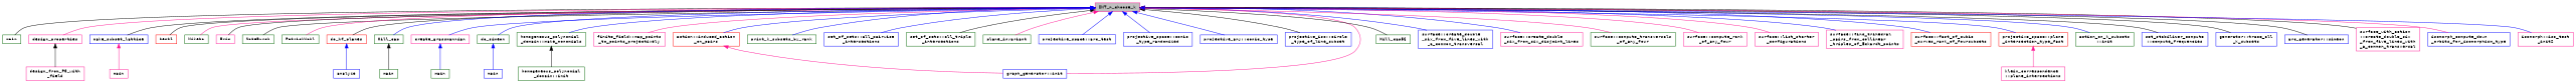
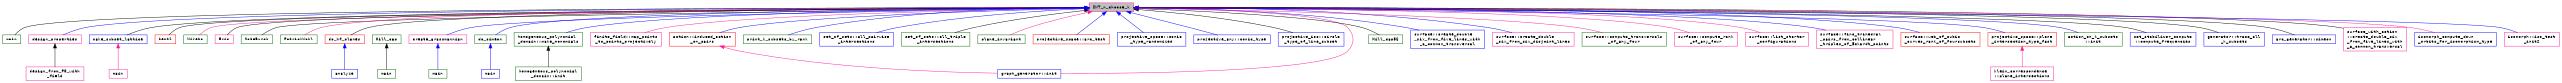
  digraph {
    fontname="DejaVu Sans Mono"
    rankdir=TB
    node [color=darkgreen fillcolor=white fontname="DejaVu Sans Mono" fontsize=10 shape=record style=filled]
    edge [color=blue dir=back fontname="DejaVu Sans Mono" fontsize=10 labelfontname=Helvetica labelfontsize=10 style=solid]
    n1 [color=deeppink fillcolor=grey75 fontcolor=black height=0.2 label=INT_n_choose_k width=0.4]
    n2 [height=0.2 label=main width=0.4]
    n3 [color=deeppink height=0.2 label=design_properties width=0.4]
    n4 [color=blue height=0.2 label=make_subset_lattice width=0.4]
    n5 [color=red height=0.2 label=test1 width=0.4]
    n6 [height=0.2 label=Niketa width=0.4]
    n7 [color=deeppink height=0.2 label=Eric width=0.4]
    n8 [height=0.2 label=NateBurch width=0.4]
    n9 [height=0.2 label=PatrickWahl width=0.4]
    n10 [color=blue height=0.2 label="graph_generator::init" width=0.4]
    n11 [color=red height=0.2 label=do_hf_planes width=0.4]
    n12 [height=0.2 label=Hill_cap width=0.4]
    n13 [color=deeppink height=0.2 label=create_grassmannian width=0.4]
    n14 [height=0.2 label=do_simeon width=0.4]
    n15 [color=deeppink height=0.2 label="finite_field::map_points\l_to_points_projectively" width=0.4]
    n16 [height=0.2 label="homogeneous_polynomial\l_domain::make_monomials" width=0.4]
    n17 [height=0.2 label=print_k_subsets_by_rank width=0.4]
    n18 [color=blue height=0.2 label="set_of_sets::all_pairwise\l_intersections" width=0.4]
    n19 [height=0.2 label="set_of_sets::all_triple\l_intersections" width=0.4]
    n20 [height=0.2 label=plane_invariant width=0.4]
-   n21 [color=blue height=0.2 label="projective_space::arc_test" width=0.4]
+   n21 [color=red height=0.2 label="projective_space::arc_test" width=0.4]
    n22 [color=blue height=0.2 label="projective_space::conic\l_type_randomized" width=0.4]
    n23 [color=blue height=0.2 label="projective_any::conic_type" width=0.4]
    n24 [color=blue height=0.2 label="projective_iso::circle\l_type_of_line_subset" width=0.4]
    n25 [color=red height=0.2 label="projective_space::plane\l_intersection_type_fast" width=0.4]
    n26 [height=0.2 label=Hill_cap56 width=0.4]
    n27 [color=blue height=0.2 label="surface::create_double\l_six_from_five_lines_with\l_a_common_transversal" width=0.4]
    n28 [color=deeppink height=0.2 label="surface::create_double\l_six_from_six_disjoint_lines" width=0.4]
    n29 [height=0.2 label="surface::compute_transversals\l_of_any_four" width=0.4]
    n30 [color=deeppink height=0.2 label="surface::compute_rank\l_of_any_four" width=0.4]
    n31 [color=deeppink height=0.2 label="surface::list_starter\l_configurations" width=0.4]
    n32 [color=deeppink height=0.2 label="surface::find_trihedral\l_pairs_from_collinear\l_triples_of_Eckardt_points" width=0.4]
-   n33 [color=red height=0.2 label="surface::fast_of_cubic\l_curves_rank_of_foursubsets" width=0.4]
+   n33 [color=red height=0.2 label="surface::web_of_cubic\l_curves_rank_of_foursubsets" width=0.4]
    n34 [color=red height=0.2 label="action::induced_action\l_on_pairs" width=0.4]
    n35 [height=0.2 label="action_on_k_subsets\l::init" width=0.4]
    n36 [color=blue height=0.2 label="set_stabilizer_compute\l::compute_frequencies" width=0.4]
    n37 [color=blue height=0.2 label="generator::trace_all\l_k_subsets" width=0.4]
    n38 [color=blue height=0.2 label="arc_generator::simeon" width=0.4]
    n39 [color=deeppink height=0.2 label="surface_with_action\l::create_double_six\l_from_five_lines_with\l_a_common_transversal" width=0.4]
    n40 [color=blue height=0.2 label="isomorph_compute_down\l_orbits_for_isomorphism_type" width=0.4]
    n41 [color=deeppink height=0.2 label="isomorph::iso_test\l_init2" width=0.4]
    n42 [color=deeppink height=0.2 label="design_from_PG_with\l_field" width=0.4]
    n43 [color=deeppink height=0.2 label=main width=0.4]
    n44 [color=blue height=0.2 label=analyze width=0.4]
    n45 [height=0.2 label=main width=0.4]
    n46 [height=0.2 label=main width=0.4]
    n47 [color=blue height=0.2 label=main width=0.4]
    n48 [height=0.2 label="homogeneous_polynomial\l_domain::init" width=0.4]
    n49 [color=deeppink height=0.2 label="klein_correspondence\l::plane_intersections" width=0.4]
    n1 -> n2 [color=black]
-   n1 -> n3 [color=deeppink]
+   n1 -> n3
    n1 -> n4 [color=black]
    n1 -> n5 [color=black]
    n1 -> n6 [color=deeppink]
    n1 -> n7 [color=black]
    n1 -> n8 [color=black]
    n1 -> n9 [color=deeppink]
    n1 -> n10 [color=deeppink]
    n1 -> n11 [color=black]
-   n1 -> n12
    n1 -> n13
    n1 -> n14
    n1 -> n15 [color=deeppink]
    n1 -> n16
    n1 -> n17
    n1 -> n18
    n1 -> n19 [color=black]
    n1 -> n20 [color=deeppink]
    n1 -> n21
    n1 -> n22
    n1 -> n23
    n1 -> n24 [color=black]
    n1 -> n25
    n1 -> n26 [color=black]
    n1 -> n27
    n1 -> n28
    n1 -> n29 [color=deeppink]
    n1 -> n30 [color=deeppink]
    n1 -> n31 [color=deeppink]
    n1 -> n32
    n1 -> n33
    n1 -> n34
    n1 -> n35
    n1 -> n36 [color=black]
    n1 -> n37 [color=black]
    n1 -> n38 [color=black]
    n1 -> n39 [color=black]
    n1 -> n40 [color=deeppink]
    n1 -> n41
    n3 -> n42 [color=black]
    n4 -> n43 [color=deeppink]
    n11 -> n44
    n12 -> n45 [color=black]
    n13 -> n46
    n14 -> n47
    n16 -> n48 [color=black]
    n25 -> n49 [color=deeppink]
    n34 -> n10 [color=deeppink]
  }
